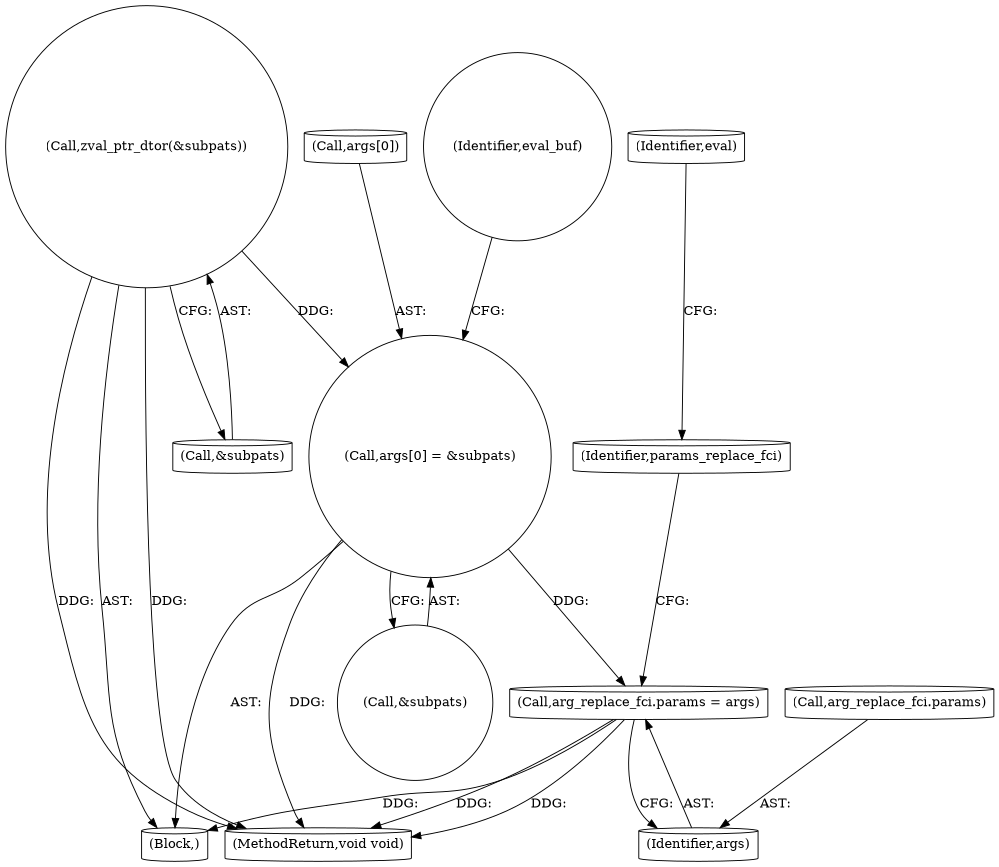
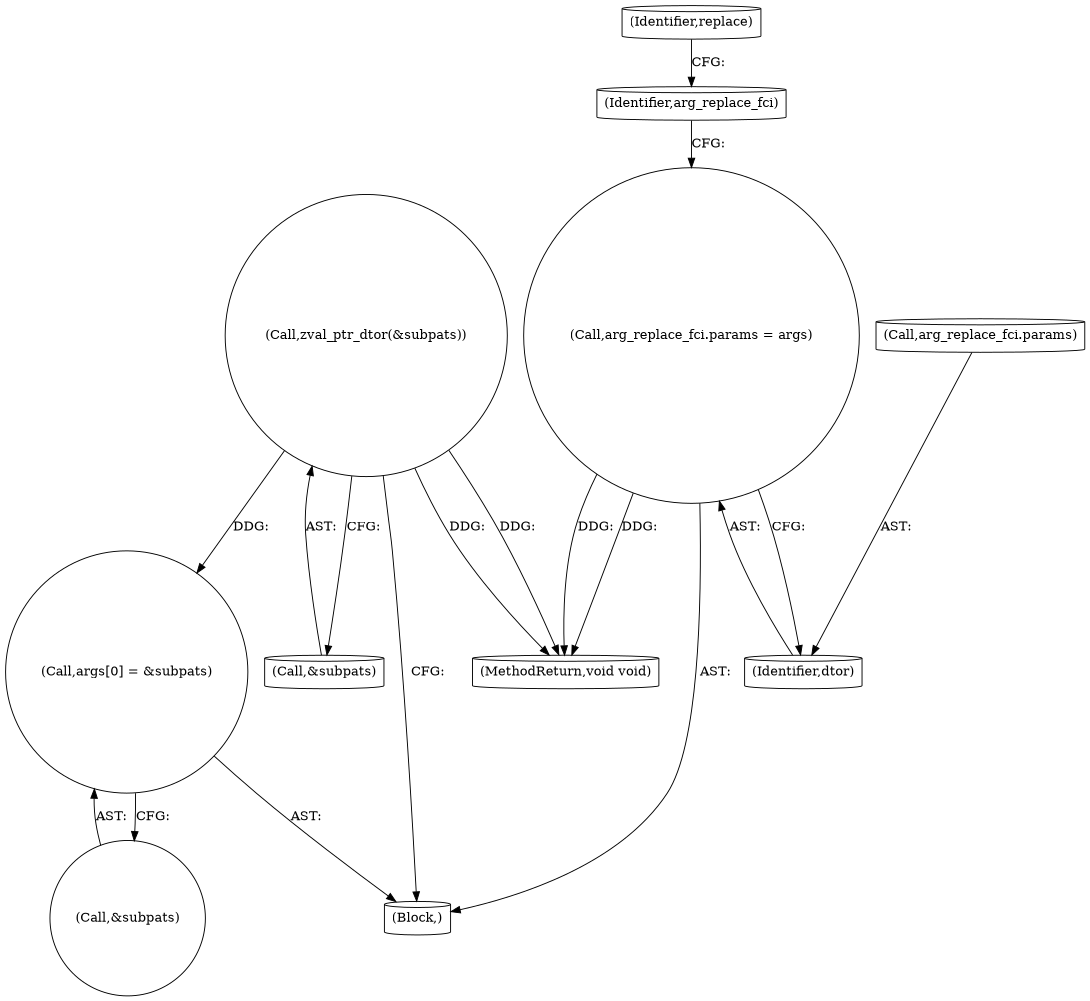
  digraph {
    node [shape=cylinder]
    n1 [label="(Call,args[0] = &subpats)" shape=circle]
-   n2 [label="(Call,arg_replace_fci.params = args)"]
+   n2 [label="(Call,arg_replace_fci.params = args)" shape=circle]
    n3 [label="(Block,)"]
    n4 [label="(MethodReturn,void void)"]
    n5 [label="(Call,&subpats)" shape=circle]
-   n6 [label="(Identifier,args)"]
+   n6 [label="(Identifier,dtor)"]
    n7 [label="(Call,zval_ptr_dtor(&subpats))" shape=circle]
    n8 [label="(Call,&subpats)"]
-   n9 [label="(Identifier,eval)"]
-   n10 [label="(Identifier,params_replace_fci)"]
-   n11 [label="(Identifier,eval_buf)" shape=circle]
-   n12 [label="(Call,args[0])"]
+   n9 [label="(Identifier,replace)"]
+   n10 [label="(Identifier,arg_replace_fci)"]
    n13 [label="(Call,arg_replace_fci.params)"]
-   n1 -> n2 [label="DDG: "]
    n1 -> n3 [label="AST: "]
-   n1 -> n4 [label="DDG: "]
    n1 -> n5 [label="CFG: "]
-   n2 -> n3 [label="DDG: "]
+   n2 -> n3 [label="AST: "]
    n2 -> n4 [label="DDG: "]
    n2 -> n4 [label="DDG: "]
    n2 -> n6 [label="CFG: "]
    n5 -> n1 [label="AST: "]
    n6 -> n2 [label="AST: "]
    n7 -> n1 [label="DDG: "]
-   n7 -> n3 [label="AST: "]
+   n7 -> n3 [label="CFG: "]
    n7 -> n4 [label="DDG: "]
    n7 -> n4 [label="DDG: "]
    n7 -> n8 [label="CFG: "]
    n8 -> n7 [label="AST: "]
    n9 -> n10 [label="CFG: "]
    n10 -> n2 [label="CFG: "]
-   n11 -> n1 [label="CFG: "]
-   n12 -> n1 [label="AST: "]
    n13 -> n6 [label="AST: "]
  }
